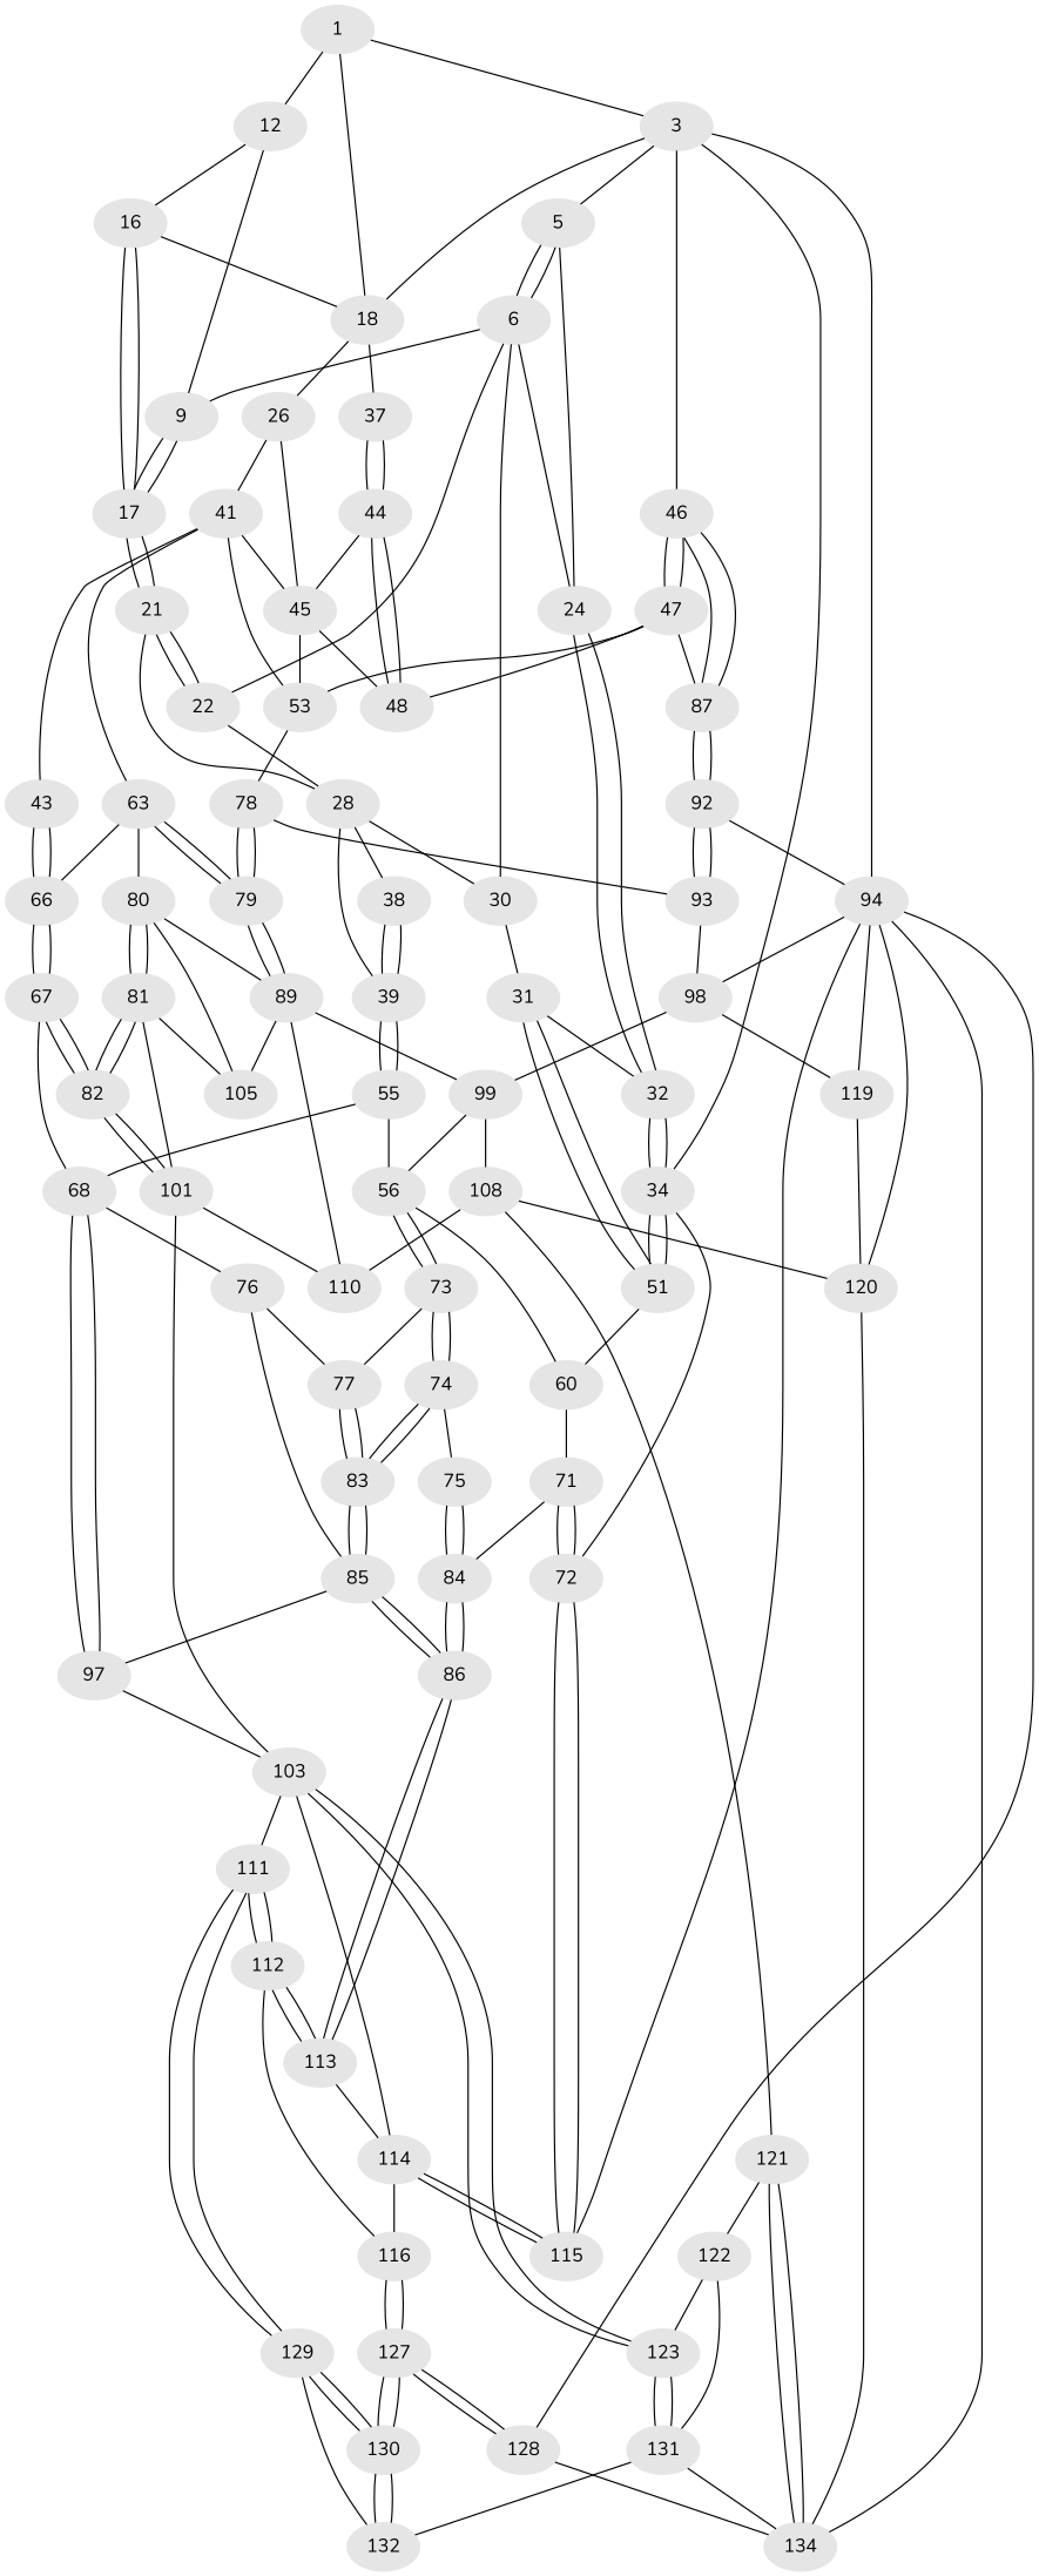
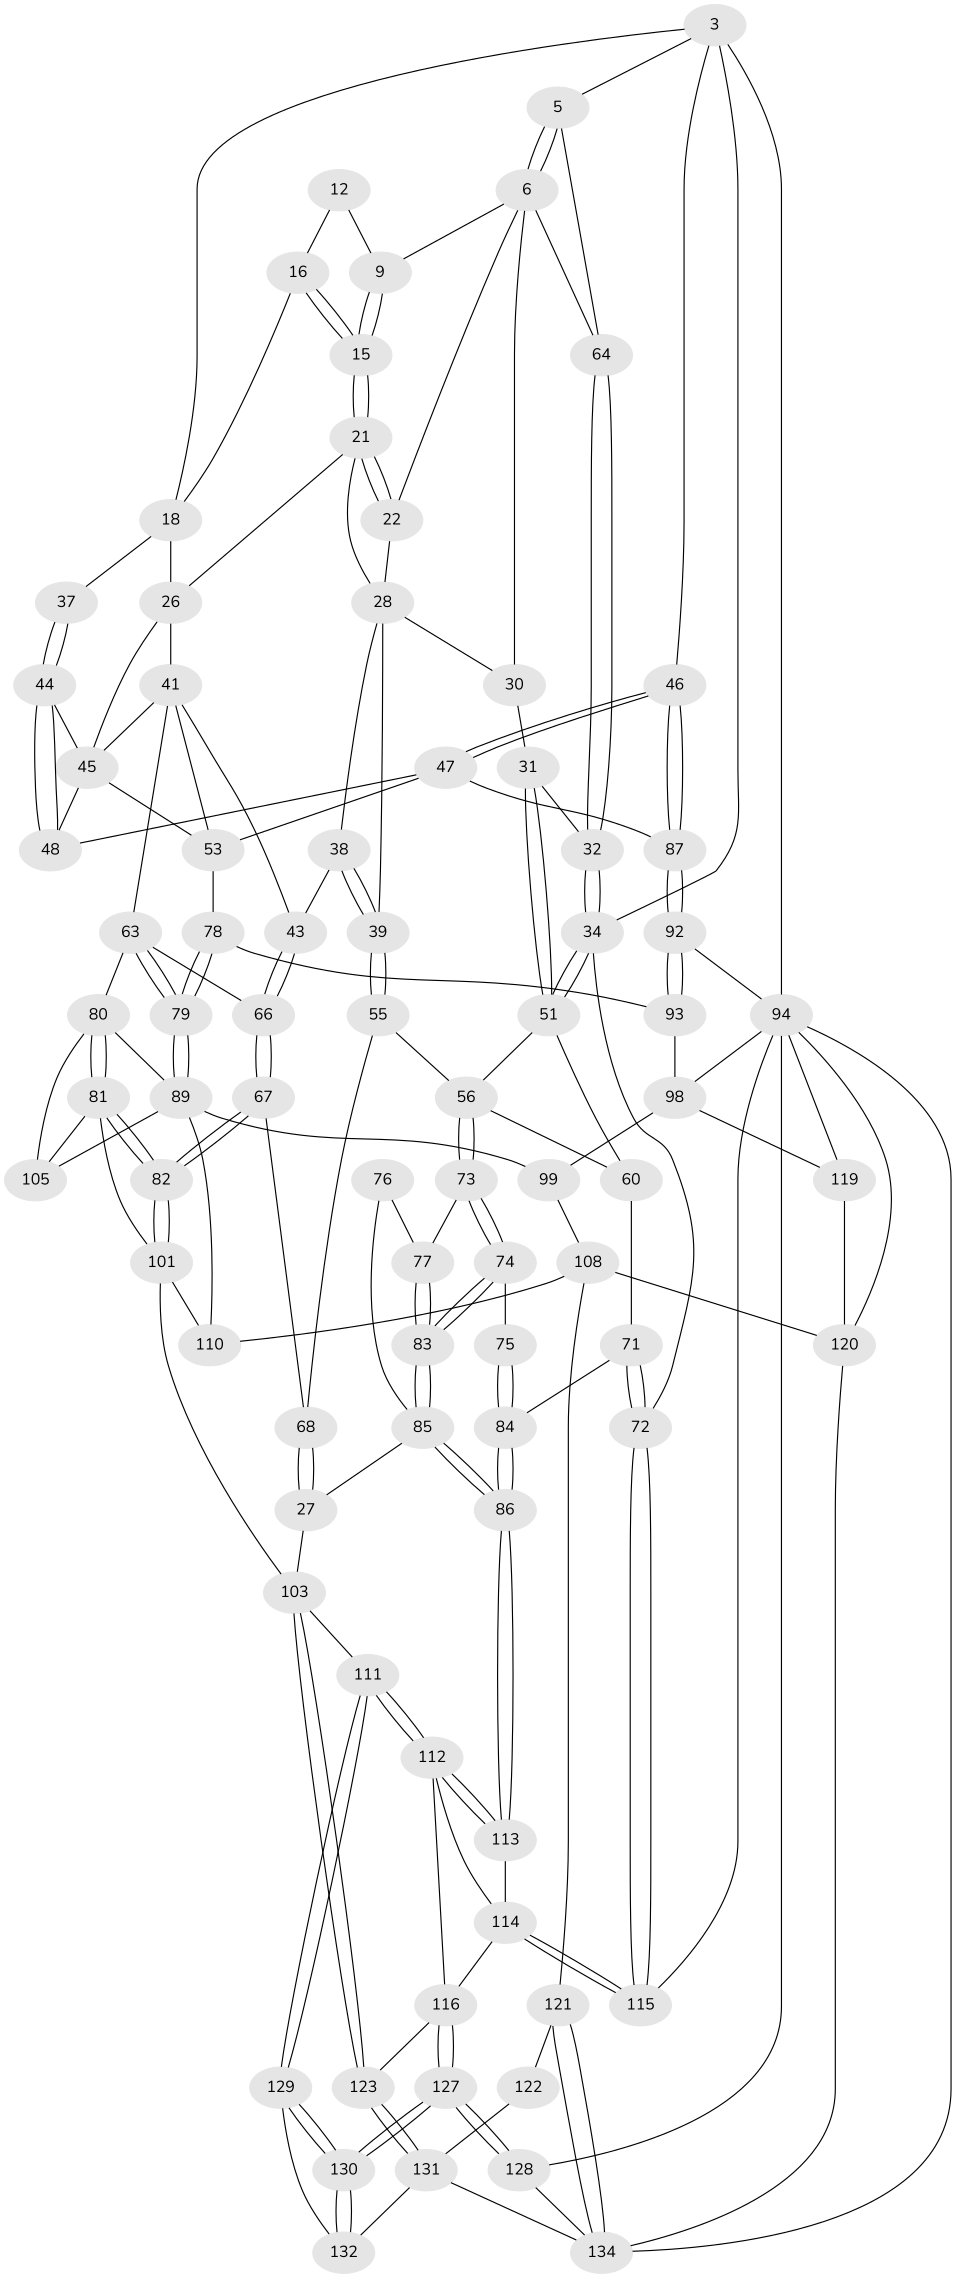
  graph {
    fontname=Nunito
    node [color=gray90 fontname=Nunito style=filled]
    edge [fontname=Nunito]
-   1 [super="+8+2"]
    3 [super="+4+23"]
    12
    18 [super="+19"]
    5
    34 [super="+35"]
    46
    94 [super="+116+139+95"]
    9
-   17
+   17 [label=15]
    16
    26 [super="+40"]
    37
    6 [super="+7+15"]
-   24
+   24 [label=64]
    51 [super="+58"]
    72
    47 [super="+61"]
    87
    115
    98 [super="+118"]
    119 [super="+138"]
    120 [super="+137"]
    128
    134 [super="+135"]
    22
    30
    32
    28 [super="+29+33"]
    31
    21 [super="+27"]
    41 [super="+42+50"]
    45 [super="+49"]
    44
    38
    39
    43
    53 [super="+62"]
    63 [super="+64"]
    48
    55
    56 [super="+57"]
    60 [super="+70"]
    66
    68 [super="+69"]
    78
    79
    80 [super="+91"]
    67
    92
    73
    71
    93
    76
-   97
+   97 [label=27]
    74
    77
    84
    75
    89 [super="+90"]
    81 [super="+106"]
    105
    82
    101 [super="+102"]
    85 [super="+88"]
    103 [super="+104"]
    86
    83
    99 [super="+100"]
    110
    113
    114 [super="+125"]
    108 [super="+117+109"]
    111
    123
    121
    112 [super="+124"]
    129
    131 [super="+133"]
    122
    n81 [label=116]
    130
    132
    127
-   1 -- 3
-   1 -- 12 [weight=2]
-   1 -- 18
    3 -- 18
    3 -- 5
    3 -- 34
    3 -- 46
    3 -- 94 [weight=2]
    12 -- 9
    12 -- 16
    18 -- 26
    18 -- 37 [weight=2]
    5 -- 6
    5 -- 6
    5 -- 24
    34 -- 51 [weight=2]
    34 -- 51
    34 -- 72
    46 -- 47
    46 -- 47
    46 -- 87
    46 -- 87
    94 -- 115
    94 -- 98
    94 -- 119 [weight=2]
    94 -- 120
    94 -- 128
    94 -- 134
    9 -- 17
    9 -- 17
    17 -- 21
    17 -- 21
    16 -- 18
    16 -- 17
    16 -- 17
    26 -- 41
    26 -- 45
    37 -- 44
    37 -- 44
    6 -- 9
    6 -- 24
    6 -- 22
    6 -- 30
    24 -- 32
    24 -- 32
-   99 -- 56
+   51 -- 56
    51 -- 60
    72 -- 115
    72 -- 115
    47 -- 87
    47 -- 53
    47 -- 48
    87 -- 92
    87 -- 92
    98 -- 119
    98 -- 99
    119 -- 120
    120 -- 134
    128 -- 134
    22 -- 28
    30 -- 31
    32 -- 34
    32 -- 34
    28 -- 30
    28 -- 38
    28 -- 39
    31 -- 51
    31 -- 51
    31 -- 32
+   21 -- 26
    21 -- 22
    21 -- 22
    21 -- 28
    41 -- 45
    41 -- 43
    41 -- 53
    41 -- 63 [weight=2]
    45 -- 53
    45 -- 48
    44 -- 45
    44 -- 48
    44 -- 48
    38 -- 39
    38 -- 39
+   38 -- 43
    39 -- 55
    39 -- 55
    43 -- 66
    43 -- 66
    53 -- 78
    63 -- 66
    63 -- 79
    63 -- 79
    63 -- 80
    55 -- 56
    55 -- 68
    56 -- 60
    56 -- 73
    56 -- 73
    60 -- 71
    66 -- 67
    66 -- 67
-   68 -- 76
    68 -- 97
    68 -- 97
    78 -- 79
    78 -- 79
    78 -- 93
    79 -- 89
    79 -- 89
    80 -- 89
    80 -- 81
    80 -- 81
    80 -- 105
    67 -- 68
    67 -- 82
    67 -- 82
    92 -- 94
    92 -- 93
    92 -- 93
    73 -- 74
    73 -- 74
    73 -- 77
    71 -- 72
    71 -- 72
    71 -- 84
    93 -- 98
    76 -- 77
    76 -- 85
    97 -- 103
    74 -- 75
    74 -- 83
    74 -- 83
    77 -- 83
    77 -- 83
    84 -- 86
    84 -- 86
    75 -- 84
    75 -- 84
    89 -- 105
    89 -- 99
    89 -- 110
    81 -- 105
    81 -- 82
    81 -- 82
    81 -- 101
    82 -- 101
    82 -- 101
    101 -- 103
    101 -- 110
    85 -- 97
    85 -- 86
    85 -- 86
    103 -- 111
    103 -- 123
    103 -- 123
    86 -- 113
    86 -- 113
    83 -- 85
    83 -- 85
    99 -- 108 [weight=2]
    113 -- 114
    114 -- 115
    114 -- 115
    114 -- n81
    108 -- 120
    108 -- 110
    108 -- 121
    111 -- 112
    111 -- 112
    111 -- 129
    111 -- 129
    123 -- 131
    123 -- 131
    121 -- 134
    121 -- 134
    121 -- 122
    112 -- 113
    112 -- 113
-   103 -- 114
+   112 -- 114
    112 -- n81
    129 -- 130
    129 -- 130
    129 -- 132
    131 -- 134
    131 -- 132
-   122 -- 123
+   n81 -- 123
    122 -- 131
    n81 -- 127
    n81 -- 127
    130 -- 132
    130 -- 132
    127 -- 128
    127 -- 128
    127 -- 130
    127 -- 130
  }
